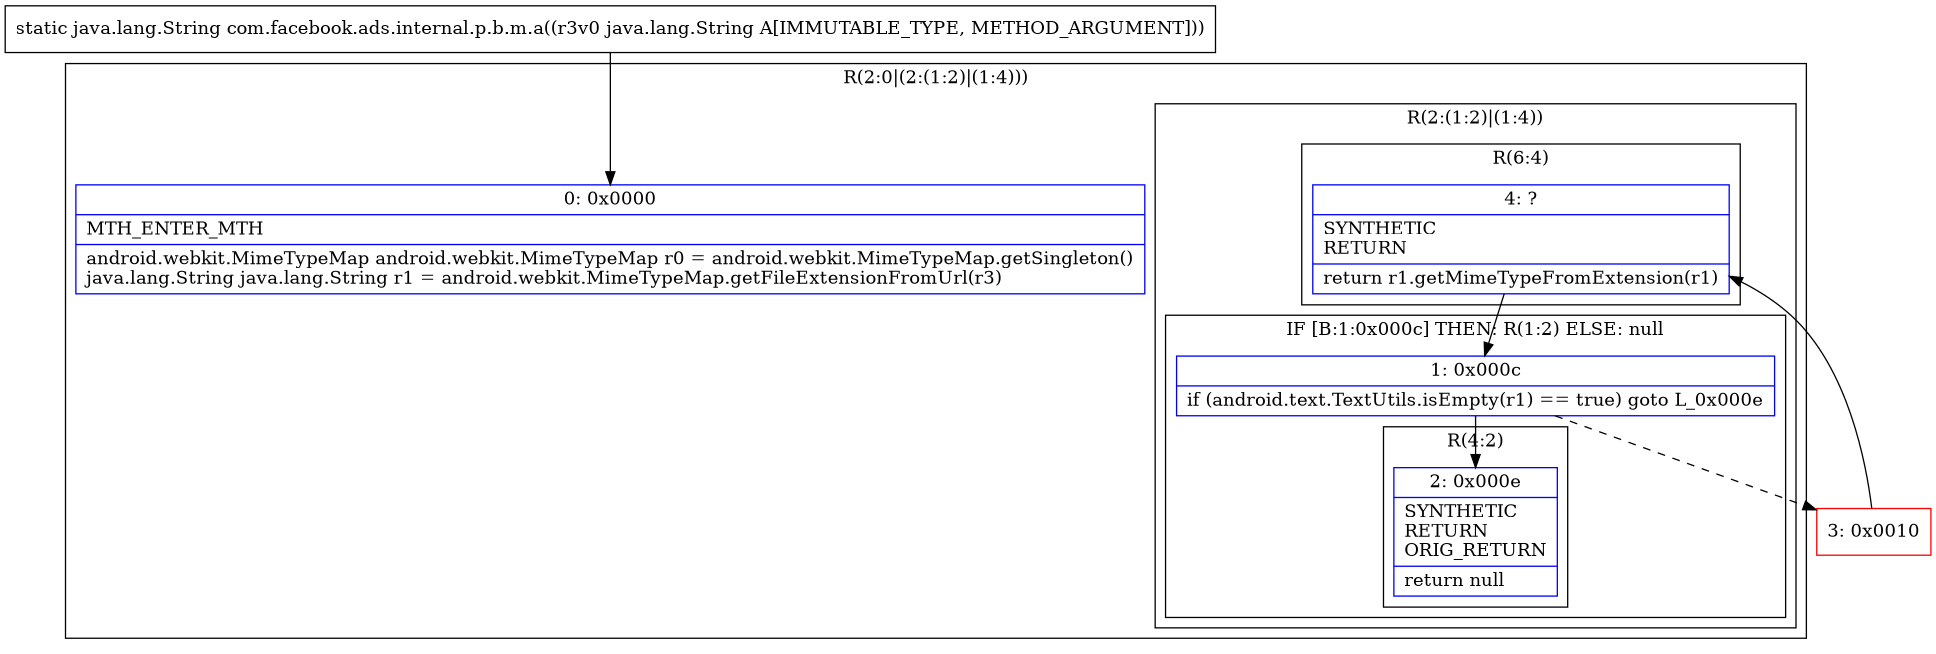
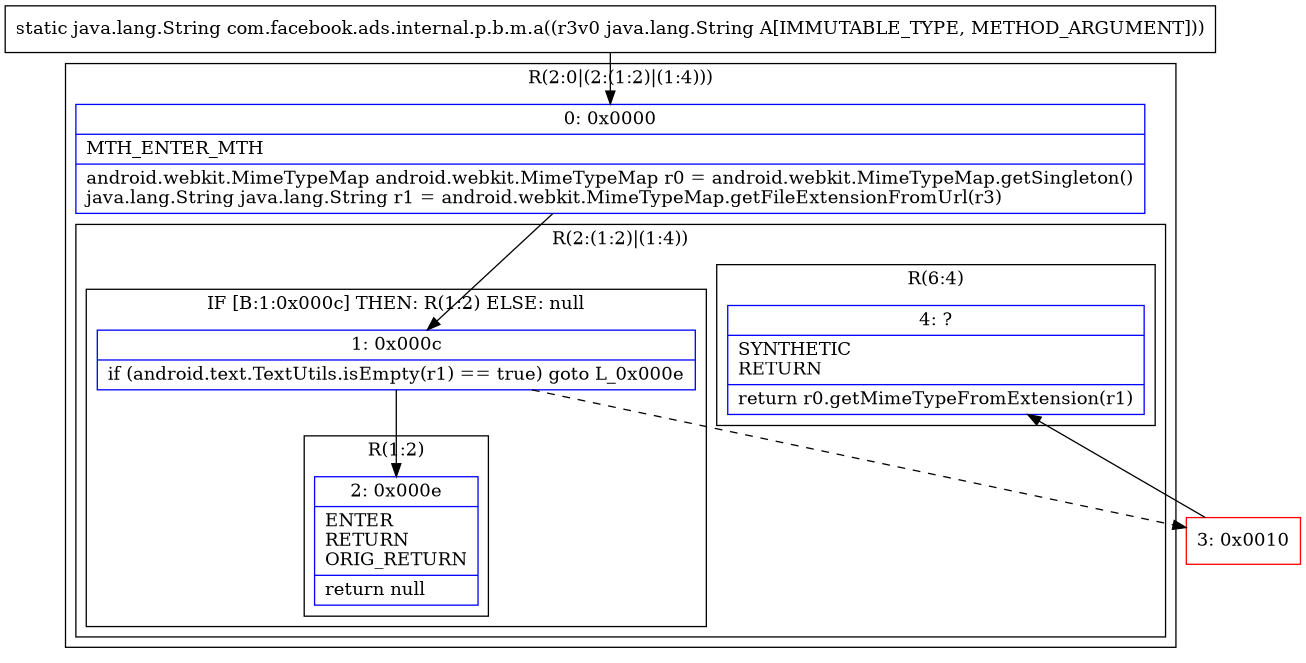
  digraph {
    node [color=blue shape=record]
-   n1 [label="{2\:\ 0x000e|SYNTHETIC\lRETURN\lORIG_RETURN\l|return null\l}"]
+   n1 [label="{2\:\ 0x000e|ENTER\lRETURN\lORIG_RETURN\l|return null\l}"]
    n2 [label="{1\:\ 0x000c|if (android.text.TextUtils.isEmpty(r1) == true) goto L_0x000e\l}"]
-   n3 [label="{4\:\ ?|SYNTHETIC\lRETURN\l|return r1.getMimeTypeFromExtension(r1)\l}"]
+   n3 [label="{4\:\ ?|SYNTHETIC\lRETURN\l|return r0.getMimeTypeFromExtension(r1)\l}"]
    n4 [label="{0\:\ 0x0000|MTH_ENTER_MTH\l|android.webkit.MimeTypeMap android.webkit.MimeTypeMap r0 = android.webkit.MimeTypeMap.getSingleton()\ljava.lang.String java.lang.String r1 = android.webkit.MimeTypeMap.getFileExtensionFromUrl(r3)\l}"]
    n5 [color=red label="{3\:\ 0x0010}"]
    n6 [label="{static java.lang.String com.facebook.ads.internal.p.b.m.a((r3v0 java.lang.String A[IMMUTABLE_TYPE, METHOD_ARGUMENT])) }" color=""]
    subgraph cluster_1 {
      label="R(2:0|(2:(1:2)|(1:4)))"
      n4
      subgraph cluster_2 {
        label="R(2:(1:2)|(1:4))"
        subgraph cluster_3 {
          label="IF [B:1:0x000c] THEN: R(1:2) ELSE: null"
          n2
          subgraph cluster_4 {
-           label="R(4:2)"
+           label="R(1:2)"
            n1
          }
        }
        subgraph cluster_5 {
          label="R(6:4)"
          n3
        }
      }
    }
    n2 -> n1
    n2 -> n5 [style=dashed]
-   n3 -> n2
+   n4 -> n2
    n5 -> n3
    n6 -> n4
  }
